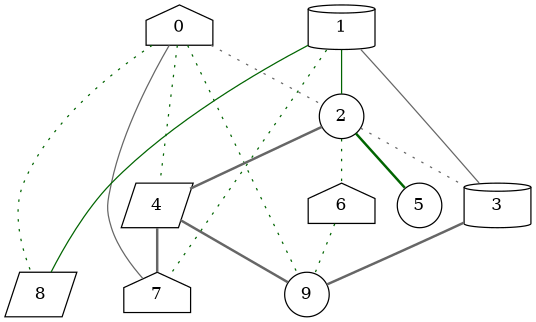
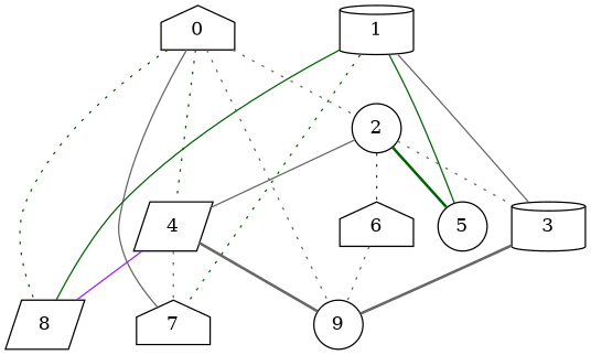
  graph {
    node [shape=house]
    edge [color=gray40 style=dotted]
    n1 [label=0]
    n2 [label=2 shape=circle]
    n3 [label=4 shape=parallelogram]
    n4 [label=7]
    n5 [label=8 shape=parallelogram]
    n6 [label=9 shape=circle]
    n7 [label=5 shape=circle]
    n8 [label=3 shape=cylinder]
    n9 [label=6]
    n10 [label=1 shape=cylinder]
    n1 -- n2
    n1 -- n3 [color=darkgreen]
    n1 -- n4 [style=solid]
    n1 -- n5 [color=darkgreen]
-   n1 -- n6 [color=darkgreen]
-   n2 -- n3 [style=bold]
+   n1 -- n6
+   n2 -- n3 [style=solid]
    n2 -- n7 [color=darkgreen style=bold]
    n2 -- n8
    n2 -- n9 [color=darkgreen]
-   n3 -- n4 [style=bold]
+   n3 -- n4
+   n3 -- n5 [color=purple style=solid]
    n3 -- n6 [style=bold]
    n8 -- n6 [style=bold]
-   n9 -- n6 [color=darkgreen]
+   n9 -- n6
    n10 -- n4 [color=darkgreen]
    n10 -- n5 [color=darkgreen style=solid]
-   n10 -- n2 [color=darkgreen style=solid]
+   n10 -- n7 [color=darkgreen style=solid]
    n10 -- n8 [style=solid]
  }
